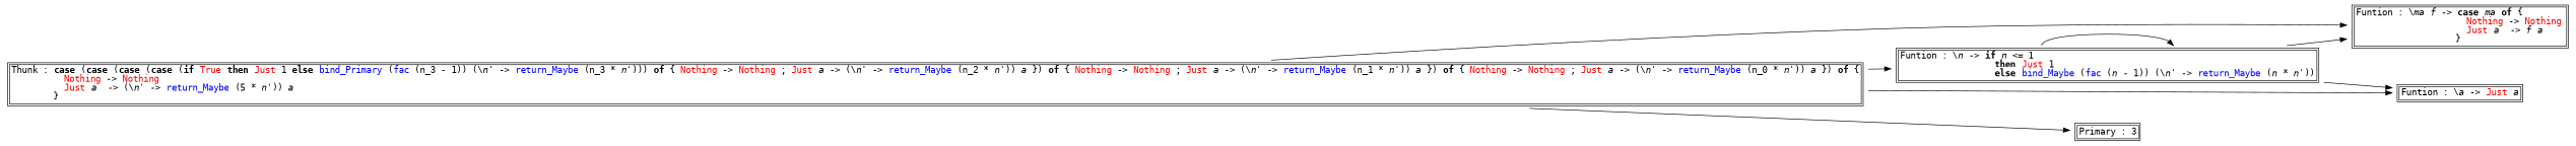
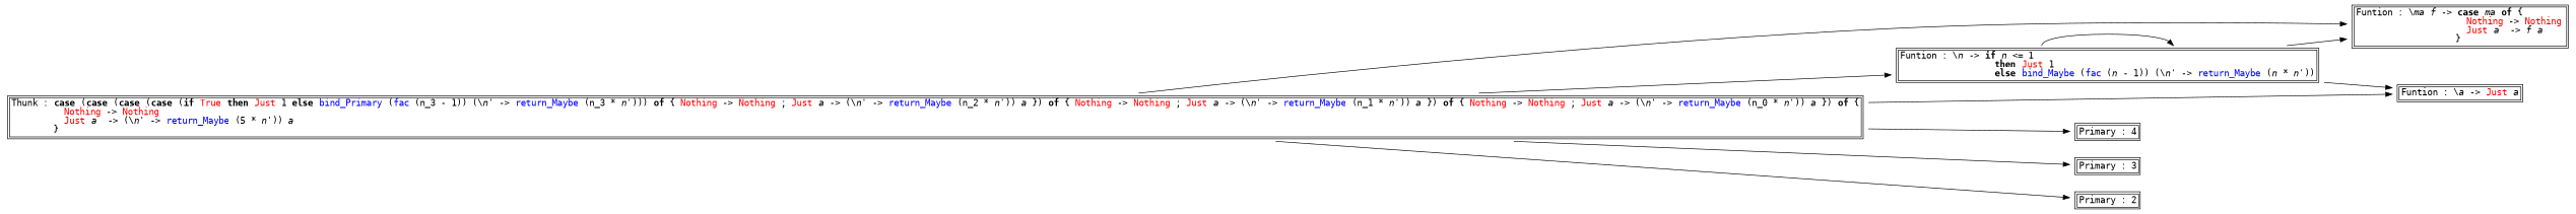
  digraph {
    rankdir=LR
    node [fontname=monospace shape=plaintext]
    n1 [label=<<TABLE ALIGN="LEFT"><TR><TD BALIGN="LEFT" ALIGN="LEFT">Funtion&nbsp;:&nbsp;\<I>ma</I>&nbsp;<I>f</I>&nbsp;-&gt;&nbsp;<B>case</B>&nbsp;<I>ma</I>&nbsp;<B>of</B>&nbsp;{&nbsp;&nbsp;&nbsp;&nbsp;&nbsp;&nbsp;&nbsp;&nbsp;<BR />&nbsp;&nbsp;&nbsp;&nbsp;&nbsp;&nbsp;&nbsp;&nbsp;&nbsp;&nbsp;&nbsp;&nbsp;&nbsp;&nbsp;&nbsp;&nbsp;&nbsp;&nbsp;&nbsp;&nbsp;&nbsp;<FONT COLOR="red">Nothing</FONT>&nbsp;-&gt;&nbsp;<FONT COLOR="red">Nothing</FONT><BR />&nbsp;&nbsp;&nbsp;&nbsp;&nbsp;&nbsp;&nbsp;&nbsp;&nbsp;&nbsp;&nbsp;&nbsp;&nbsp;&nbsp;&nbsp;&nbsp;&nbsp;&nbsp;&nbsp;&nbsp;&nbsp;<FONT COLOR="red">Just</FONT>&nbsp;<I>a</I>&nbsp;&nbsp;-&gt;&nbsp;<I>f</I>&nbsp;<I>a</I>&nbsp;&nbsp;&nbsp;&nbsp;<BR />&nbsp;&nbsp;&nbsp;&nbsp;&nbsp;&nbsp;&nbsp;&nbsp;&nbsp;&nbsp;&nbsp;&nbsp;&nbsp;&nbsp;&nbsp;&nbsp;&nbsp;&nbsp;&nbsp;}&nbsp;&nbsp;&nbsp;&nbsp;&nbsp;&nbsp;&nbsp;&nbsp;&nbsp;&nbsp;&nbsp;&nbsp;&nbsp;&nbsp;&nbsp;&nbsp;&nbsp;&nbsp;&nbsp;<BR /></TD></TR></TABLE>>]
    n2 [label=<<TABLE ALIGN="LEFT"><TR><TD BALIGN="LEFT" ALIGN="LEFT">Funtion&nbsp;:&nbsp;\<I>n</I>&nbsp;-&gt;&nbsp;<B>if</B>&nbsp;<I>n</I>&nbsp;&lt;=&nbsp;1&nbsp;&nbsp;&nbsp;&nbsp;&nbsp;&nbsp;&nbsp;&nbsp;&nbsp;&nbsp;&nbsp;&nbsp;&nbsp;&nbsp;&nbsp;&nbsp;&nbsp;&nbsp;&nbsp;&nbsp;&nbsp;&nbsp;&nbsp;&nbsp;&nbsp;&nbsp;&nbsp;&nbsp;&nbsp;&nbsp;&nbsp;&nbsp;&nbsp;&nbsp;&nbsp;&nbsp;&nbsp;&nbsp;&nbsp;&nbsp;&nbsp;&nbsp;&nbsp;&nbsp;&nbsp;&nbsp;&nbsp;&nbsp;&nbsp;&nbsp;&nbsp;&nbsp;&nbsp;<BR />&nbsp;&nbsp;&nbsp;&nbsp;&nbsp;&nbsp;&nbsp;&nbsp;&nbsp;&nbsp;&nbsp;&nbsp;&nbsp;&nbsp;&nbsp;&nbsp;&nbsp;&nbsp;<B>then</B>&nbsp;<FONT COLOR="red">Just</FONT>&nbsp;1&nbsp;&nbsp;&nbsp;&nbsp;&nbsp;&nbsp;&nbsp;&nbsp;&nbsp;&nbsp;&nbsp;&nbsp;&nbsp;&nbsp;&nbsp;&nbsp;&nbsp;&nbsp;&nbsp;&nbsp;&nbsp;&nbsp;&nbsp;&nbsp;&nbsp;&nbsp;&nbsp;&nbsp;&nbsp;&nbsp;&nbsp;&nbsp;&nbsp;&nbsp;&nbsp;&nbsp;&nbsp;&nbsp;&nbsp;&nbsp;&nbsp;&nbsp;&nbsp;&nbsp;&nbsp;&nbsp;&nbsp;&nbsp;&nbsp;<BR />&nbsp;&nbsp;&nbsp;&nbsp;&nbsp;&nbsp;&nbsp;&nbsp;&nbsp;&nbsp;&nbsp;&nbsp;&nbsp;&nbsp;&nbsp;&nbsp;&nbsp;&nbsp;<B>else</B>&nbsp;<FONT COLOR="blue">bind_Maybe</FONT>&nbsp;(<FONT COLOR="blue">fac</FONT>&nbsp;(<I>n</I>&nbsp;-&nbsp;1))&nbsp;(\<I>n'</I>&nbsp;-&gt;&nbsp;<FONT COLOR="blue">return_Maybe</FONT>&nbsp;(<I>n</I>&nbsp;*&nbsp;<I>n'</I>))<BR /></TD></TR></TABLE>>]
    n3 [label=<<TABLE ALIGN="LEFT"><TR><TD BALIGN="LEFT" ALIGN="LEFT">Funtion&nbsp;:&nbsp;\<I>a</I>&nbsp;-&gt;&nbsp;<FONT COLOR="red">Just</FONT>&nbsp;<I>a</I><BR /></TD></TR></TABLE>>]
    n4 [label=<<TABLE ALIGN="LEFT"><TR><TD BALIGN="LEFT" ALIGN="LEFT">Thunk&nbsp;:&nbsp;<B>case</B>&nbsp;(<B>case</B>&nbsp;(<B>case</B>&nbsp;(<B>case</B>&nbsp;(<B>if</B>&nbsp;<FONT COLOR="red">True</FONT>&nbsp;<B>then</B>&nbsp;<FONT COLOR="red">Just</FONT>&nbsp;1&nbsp;<B>else</B>&nbsp;<FONT COLOR="blue">bind_Primary</FONT>&nbsp;(<FONT COLOR="blue">fac</FONT>&nbsp;(n_3&nbsp;-&nbsp;1))&nbsp;(\<I>n'</I>&nbsp;-&gt;&nbsp;<FONT COLOR="blue">return_Maybe</FONT>&nbsp;(n_3&nbsp;*&nbsp;<I>n'</I>)))&nbsp;<B>of</B>&nbsp;{&nbsp;<FONT COLOR="red">Nothing</FONT>&nbsp;-&gt;&nbsp;<FONT COLOR="red">Nothing</FONT>&nbsp;;&nbsp;<FONT COLOR="red">Just</FONT>&nbsp;<I>a</I>&nbsp;-&gt;&nbsp;(\<I>n'</I>&nbsp;-&gt;&nbsp;<FONT COLOR="blue">return_Maybe</FONT>&nbsp;(n_2&nbsp;*&nbsp;<I>n'</I>))&nbsp;<I>a</I>&nbsp;})&nbsp;<B>of</B>&nbsp;{&nbsp;<FONT COLOR="red">Nothing</FONT>&nbsp;-&gt;&nbsp;<FONT COLOR="red">Nothing</FONT>&nbsp;;&nbsp;<FONT COLOR="red">Just</FONT>&nbsp;<I>a</I>&nbsp;-&gt;&nbsp;(\<I>n'</I>&nbsp;-&gt;&nbsp;<FONT COLOR="blue">return_Maybe</FONT>&nbsp;(n_1&nbsp;*&nbsp;<I>n'</I>))&nbsp;<I>a</I>&nbsp;})&nbsp;<B>of</B>&nbsp;{&nbsp;<FONT COLOR="red">Nothing</FONT>&nbsp;-&gt;&nbsp;<FONT COLOR="red">Nothing</FONT>&nbsp;;&nbsp;<FONT COLOR="red">Just</FONT>&nbsp;<I>a</I>&nbsp;-&gt;&nbsp;(\<I>n'</I>&nbsp;-&gt;&nbsp;<FONT COLOR="blue">return_Maybe</FONT>&nbsp;(n_0&nbsp;*&nbsp;<I>n'</I>))&nbsp;<I>a</I>&nbsp;})&nbsp;<B>of</B>&nbsp;{<BR />&nbsp;&nbsp;&nbsp;&nbsp;&nbsp;&nbsp;&nbsp;&nbsp;&nbsp;&nbsp;<FONT COLOR="red">Nothing</FONT>&nbsp;-&gt;&nbsp;<FONT COLOR="red">Nothing</FONT>&nbsp;&nbsp;&nbsp;&nbsp;&nbsp;&nbsp;&nbsp;&nbsp;&nbsp;&nbsp;&nbsp;&nbsp;&nbsp;&nbsp;&nbsp;&nbsp;&nbsp;&nbsp;&nbsp;&nbsp;&nbsp;&nbsp;&nbsp;&nbsp;&nbsp;&nbsp;&nbsp;&nbsp;&nbsp;&nbsp;&nbsp;&nbsp;&nbsp;&nbsp;&nbsp;&nbsp;&nbsp;&nbsp;&nbsp;&nbsp;&nbsp;&nbsp;&nbsp;&nbsp;&nbsp;&nbsp;&nbsp;&nbsp;&nbsp;&nbsp;&nbsp;&nbsp;&nbsp;&nbsp;&nbsp;&nbsp;&nbsp;&nbsp;&nbsp;&nbsp;&nbsp;&nbsp;&nbsp;&nbsp;&nbsp;&nbsp;&nbsp;&nbsp;&nbsp;&nbsp;&nbsp;&nbsp;&nbsp;&nbsp;&nbsp;&nbsp;&nbsp;&nbsp;&nbsp;&nbsp;&nbsp;&nbsp;&nbsp;&nbsp;&nbsp;&nbsp;&nbsp;&nbsp;&nbsp;&nbsp;&nbsp;&nbsp;&nbsp;&nbsp;&nbsp;&nbsp;&nbsp;&nbsp;&nbsp;&nbsp;&nbsp;&nbsp;&nbsp;&nbsp;&nbsp;&nbsp;&nbsp;&nbsp;&nbsp;&nbsp;&nbsp;&nbsp;&nbsp;&nbsp;&nbsp;&nbsp;&nbsp;&nbsp;&nbsp;&nbsp;&nbsp;&nbsp;&nbsp;&nbsp;&nbsp;&nbsp;&nbsp;&nbsp;&nbsp;&nbsp;&nbsp;&nbsp;&nbsp;&nbsp;&nbsp;&nbsp;&nbsp;&nbsp;&nbsp;&nbsp;&nbsp;&nbsp;&nbsp;&nbsp;&nbsp;&nbsp;&nbsp;&nbsp;&nbsp;&nbsp;&nbsp;&nbsp;&nbsp;&nbsp;&nbsp;&nbsp;&nbsp;&nbsp;&nbsp;&nbsp;&nbsp;&nbsp;&nbsp;&nbsp;&nbsp;&nbsp;&nbsp;&nbsp;&nbsp;&nbsp;&nbsp;&nbsp;&nbsp;&nbsp;&nbsp;&nbsp;&nbsp;&nbsp;&nbsp;&nbsp;&nbsp;&nbsp;&nbsp;&nbsp;&nbsp;&nbsp;&nbsp;&nbsp;&nbsp;&nbsp;&nbsp;&nbsp;&nbsp;&nbsp;&nbsp;&nbsp;&nbsp;&nbsp;&nbsp;&nbsp;&nbsp;&nbsp;&nbsp;&nbsp;&nbsp;&nbsp;&nbsp;&nbsp;&nbsp;&nbsp;&nbsp;&nbsp;&nbsp;&nbsp;&nbsp;&nbsp;&nbsp;&nbsp;&nbsp;&nbsp;&nbsp;&nbsp;&nbsp;&nbsp;&nbsp;&nbsp;&nbsp;&nbsp;&nbsp;&nbsp;&nbsp;&nbsp;&nbsp;&nbsp;&nbsp;&nbsp;&nbsp;&nbsp;&nbsp;&nbsp;&nbsp;&nbsp;&nbsp;&nbsp;&nbsp;&nbsp;&nbsp;&nbsp;&nbsp;&nbsp;&nbsp;&nbsp;&nbsp;&nbsp;&nbsp;&nbsp;&nbsp;&nbsp;&nbsp;&nbsp;&nbsp;&nbsp;&nbsp;&nbsp;&nbsp;&nbsp;&nbsp;&nbsp;&nbsp;&nbsp;&nbsp;&nbsp;&nbsp;&nbsp;&nbsp;&nbsp;&nbsp;&nbsp;&nbsp;&nbsp;&nbsp;&nbsp;&nbsp;&nbsp;&nbsp;&nbsp;&nbsp;&nbsp;&nbsp;&nbsp;&nbsp;&nbsp;&nbsp;&nbsp;&nbsp;&nbsp;&nbsp;&nbsp;&nbsp;&nbsp;&nbsp;&nbsp;&nbsp;&nbsp;&nbsp;&nbsp;&nbsp;&nbsp;&nbsp;&nbsp;&nbsp;&nbsp;&nbsp;&nbsp;&nbsp;&nbsp;<BR />&nbsp;&nbsp;&nbsp;&nbsp;&nbsp;&nbsp;&nbsp;&nbsp;&nbsp;&nbsp;<FONT COLOR="red">Just</FONT>&nbsp;<I>a</I>&nbsp;&nbsp;-&gt;&nbsp;(\<I>n'</I>&nbsp;-&gt;&nbsp;<FONT COLOR="blue">return_Maybe</FONT>&nbsp;(5&nbsp;*&nbsp;<I>n'</I>))&nbsp;<I>a</I>&nbsp;&nbsp;&nbsp;&nbsp;&nbsp;&nbsp;&nbsp;&nbsp;&nbsp;&nbsp;&nbsp;&nbsp;&nbsp;&nbsp;&nbsp;&nbsp;&nbsp;&nbsp;&nbsp;&nbsp;&nbsp;&nbsp;&nbsp;&nbsp;&nbsp;&nbsp;&nbsp;&nbsp;&nbsp;&nbsp;&nbsp;&nbsp;&nbsp;&nbsp;&nbsp;&nbsp;&nbsp;&nbsp;&nbsp;&nbsp;&nbsp;&nbsp;&nbsp;&nbsp;&nbsp;&nbsp;&nbsp;&nbsp;&nbsp;&nbsp;&nbsp;&nbsp;&nbsp;&nbsp;&nbsp;&nbsp;&nbsp;&nbsp;&nbsp;&nbsp;&nbsp;&nbsp;&nbsp;&nbsp;&nbsp;&nbsp;&nbsp;&nbsp;&nbsp;&nbsp;&nbsp;&nbsp;&nbsp;&nbsp;&nbsp;&nbsp;&nbsp;&nbsp;&nbsp;&nbsp;&nbsp;&nbsp;&nbsp;&nbsp;&nbsp;&nbsp;&nbsp;&nbsp;&nbsp;&nbsp;&nbsp;&nbsp;&nbsp;&nbsp;&nbsp;&nbsp;&nbsp;&nbsp;&nbsp;&nbsp;&nbsp;&nbsp;&nbsp;&nbsp;&nbsp;&nbsp;&nbsp;&nbsp;&nbsp;&nbsp;&nbsp;&nbsp;&nbsp;&nbsp;&nbsp;&nbsp;&nbsp;&nbsp;&nbsp;&nbsp;&nbsp;&nbsp;&nbsp;&nbsp;&nbsp;&nbsp;&nbsp;&nbsp;&nbsp;&nbsp;&nbsp;&nbsp;&nbsp;&nbsp;&nbsp;&nbsp;&nbsp;&nbsp;&nbsp;&nbsp;&nbsp;&nbsp;&nbsp;&nbsp;&nbsp;&nbsp;&nbsp;&nbsp;&nbsp;&nbsp;&nbsp;&nbsp;&nbsp;&nbsp;&nbsp;&nbsp;&nbsp;&nbsp;&nbsp;&nbsp;&nbsp;&nbsp;&nbsp;&nbsp;&nbsp;&nbsp;&nbsp;&nbsp;&nbsp;&nbsp;&nbsp;&nbsp;&nbsp;&nbsp;&nbsp;&nbsp;&nbsp;&nbsp;&nbsp;&nbsp;&nbsp;&nbsp;&nbsp;&nbsp;&nbsp;&nbsp;&nbsp;&nbsp;&nbsp;&nbsp;&nbsp;&nbsp;&nbsp;&nbsp;&nbsp;&nbsp;&nbsp;&nbsp;&nbsp;&nbsp;&nbsp;&nbsp;&nbsp;&nbsp;&nbsp;&nbsp;&nbsp;&nbsp;&nbsp;&nbsp;&nbsp;&nbsp;&nbsp;&nbsp;&nbsp;&nbsp;&nbsp;&nbsp;&nbsp;&nbsp;&nbsp;&nbsp;&nbsp;&nbsp;&nbsp;&nbsp;&nbsp;&nbsp;&nbsp;&nbsp;&nbsp;&nbsp;&nbsp;&nbsp;&nbsp;&nbsp;&nbsp;&nbsp;&nbsp;&nbsp;&nbsp;&nbsp;&nbsp;&nbsp;&nbsp;&nbsp;&nbsp;&nbsp;&nbsp;&nbsp;&nbsp;&nbsp;&nbsp;&nbsp;&nbsp;&nbsp;&nbsp;&nbsp;&nbsp;&nbsp;&nbsp;&nbsp;&nbsp;&nbsp;&nbsp;&nbsp;&nbsp;&nbsp;&nbsp;&nbsp;&nbsp;&nbsp;&nbsp;&nbsp;&nbsp;&nbsp;&nbsp;&nbsp;&nbsp;&nbsp;&nbsp;&nbsp;&nbsp;&nbsp;&nbsp;&nbsp;&nbsp;&nbsp;&nbsp;&nbsp;&nbsp;<BR />&nbsp;&nbsp;&nbsp;&nbsp;&nbsp;&nbsp;&nbsp;&nbsp;}&nbsp;&nbsp;&nbsp;&nbsp;&nbsp;&nbsp;&nbsp;&nbsp;&nbsp;&nbsp;&nbsp;&nbsp;&nbsp;&nbsp;&nbsp;&nbsp;&nbsp;&nbsp;&nbsp;&nbsp;&nbsp;&nbsp;&nbsp;&nbsp;&nbsp;&nbsp;&nbsp;&nbsp;&nbsp;&nbsp;&nbsp;&nbsp;&nbsp;&nbsp;&nbsp;&nbsp;&nbsp;&nbsp;&nbsp;&nbsp;&nbsp;&nbsp;&nbsp;&nbsp;&nbsp;&nbsp;&nbsp;&nbsp;&nbsp;&nbsp;&nbsp;&nbsp;&nbsp;&nbsp;&nbsp;&nbsp;&nbsp;&nbsp;&nbsp;&nbsp;&nbsp;&nbsp;&nbsp;&nbsp;&nbsp;&nbsp;&nbsp;&nbsp;&nbsp;&nbsp;&nbsp;&nbsp;&nbsp;&nbsp;&nbsp;&nbsp;&nbsp;&nbsp;&nbsp;&nbsp;&nbsp;&nbsp;&nbsp;&nbsp;&nbsp;&nbsp;&nbsp;&nbsp;&nbsp;&nbsp;&nbsp;&nbsp;&nbsp;&nbsp;&nbsp;&nbsp;&nbsp;&nbsp;&nbsp;&nbsp;&nbsp;&nbsp;&nbsp;&nbsp;&nbsp;&nbsp;&nbsp;&nbsp;&nbsp;&nbsp;&nbsp;&nbsp;&nbsp;&nbsp;&nbsp;&nbsp;&nbsp;&nbsp;&nbsp;&nbsp;&nbsp;&nbsp;&nbsp;&nbsp;&nbsp;&nbsp;&nbsp;&nbsp;&nbsp;&nbsp;&nbsp;&nbsp;&nbsp;&nbsp;&nbsp;&nbsp;&nbsp;&nbsp;&nbsp;&nbsp;&nbsp;&nbsp;&nbsp;&nbsp;&nbsp;&nbsp;&nbsp;&nbsp;&nbsp;&nbsp;&nbsp;&nbsp;&nbsp;&nbsp;&nbsp;&nbsp;&nbsp;&nbsp;&nbsp;&nbsp;&nbsp;&nbsp;&nbsp;&nbsp;&nbsp;&nbsp;&nbsp;&nbsp;&nbsp;&nbsp;&nbsp;&nbsp;&nbsp;&nbsp;&nbsp;&nbsp;&nbsp;&nbsp;&nbsp;&nbsp;&nbsp;&nbsp;&nbsp;&nbsp;&nbsp;&nbsp;&nbsp;&nbsp;&nbsp;&nbsp;&nbsp;&nbsp;&nbsp;&nbsp;&nbsp;&nbsp;&nbsp;&nbsp;&nbsp;&nbsp;&nbsp;&nbsp;&nbsp;&nbsp;&nbsp;&nbsp;&nbsp;&nbsp;&nbsp;&nbsp;&nbsp;&nbsp;&nbsp;&nbsp;&nbsp;&nbsp;&nbsp;&nbsp;&nbsp;&nbsp;&nbsp;&nbsp;&nbsp;&nbsp;&nbsp;&nbsp;&nbsp;&nbsp;&nbsp;&nbsp;&nbsp;&nbsp;&nbsp;&nbsp;&nbsp;&nbsp;&nbsp;&nbsp;&nbsp;&nbsp;&nbsp;&nbsp;&nbsp;&nbsp;&nbsp;&nbsp;&nbsp;&nbsp;&nbsp;&nbsp;&nbsp;&nbsp;&nbsp;&nbsp;&nbsp;&nbsp;&nbsp;&nbsp;&nbsp;&nbsp;&nbsp;&nbsp;&nbsp;&nbsp;&nbsp;&nbsp;&nbsp;&nbsp;&nbsp;&nbsp;&nbsp;&nbsp;&nbsp;&nbsp;&nbsp;&nbsp;&nbsp;&nbsp;&nbsp;&nbsp;&nbsp;&nbsp;&nbsp;&nbsp;&nbsp;&nbsp;&nbsp;&nbsp;&nbsp;&nbsp;&nbsp;&nbsp;&nbsp;&nbsp;&nbsp;&nbsp;&nbsp;&nbsp;&nbsp;&nbsp;&nbsp;&nbsp;&nbsp;&nbsp;&nbsp;&nbsp;&nbsp;&nbsp;&nbsp;&nbsp;&nbsp;&nbsp;&nbsp;&nbsp;&nbsp;&nbsp;&nbsp;&nbsp;&nbsp;&nbsp;&nbsp;&nbsp;&nbsp;&nbsp;&nbsp;&nbsp;&nbsp;&nbsp;&nbsp;&nbsp;&nbsp;&nbsp;&nbsp;&nbsp;&nbsp;<BR /></TD></TR></TABLE>>]
+   n5 [label=<<TABLE ALIGN="LEFT"><TR><TD BALIGN="LEFT" ALIGN="LEFT">Primary&nbsp;:&nbsp;4<BR /></TD></TR></TABLE>>]
    n6 [label=<<TABLE ALIGN="LEFT"><TR><TD BALIGN="LEFT" ALIGN="LEFT">Primary&nbsp;:&nbsp;3<BR /></TD></TR></TABLE>>]
+   n7 [label=<<TABLE ALIGN="LEFT"><TR><TD BALIGN="LEFT" ALIGN="LEFT">Primary&nbsp;:&nbsp;2<BR /></TD></TR></TABLE>>]
    n2 -> n1
    n2 -> n2
    n2 -> n3
    n4 -> n1
    n4 -> n2
    n4 -> n3
+   n4 -> n5
    n4 -> n6
+   n4 -> n7
  }
